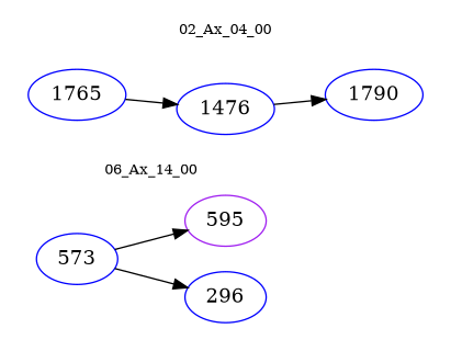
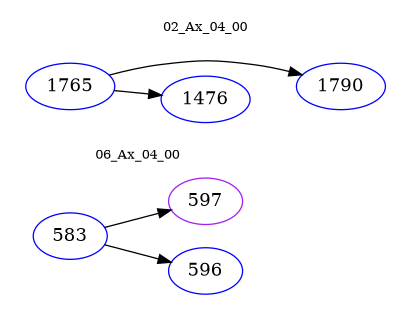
  digraph {
    rankdir=LR
    node [color=blue]
    edge [color=black]
-   n1 [label=573]
-   n2 [label=296]
-   n3 [color=purple label=595]
+   n1 [label=583]
+   n2 [label=596]
+   n3 [color=purple label=597]
    n4 [label=1765]
    n5 [label=1476]
    n6 [label=1790]
    subgraph cluster_1 {
      color=white
      fontsize=10
-     label="06_Ax_14_00"
+     label="06_Ax_04_00"
      n1
      n2
      n3
    }
    subgraph cluster_2 {
      color=white
      fontsize=10
      label="02_Ax_04_00"
      n4
      n5
      n6
    }
    n1 -> n2
    n1 -> n3
    n4 -> n5
-   n5 -> n6
+   n4 -> n6
  }
